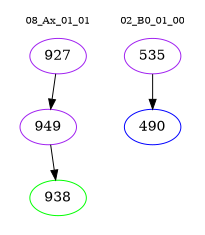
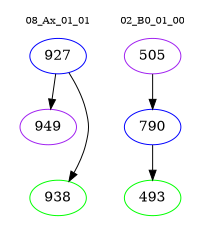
  digraph {
    node [color=blue]
    edge [color=black]
-   n1 [color=purple label=927]
+   n1 [label=927]
    n2 [color=purple label=949]
    n3 [color=green label=938]
-   n4 [label=490]
-   n5 [color=purple label=535]
+   n4 [label=790]
+   n5 [color=purple label=505]
+   n6 [color=green label=493]
    subgraph cluster_1 {
      color=white
      fontsize=10
      label="08_Ax_01_01"
      n1
      n2
      n3
    }
    subgraph cluster_2 {
      color=white
      fontsize=10
      label="02_B0_01_00"
      n4
      n5
+     n6
    }
    n1 -> n2
-   n2 -> n3
+   n1 -> n3
+   n4 -> n6
    n5 -> n4
  }
